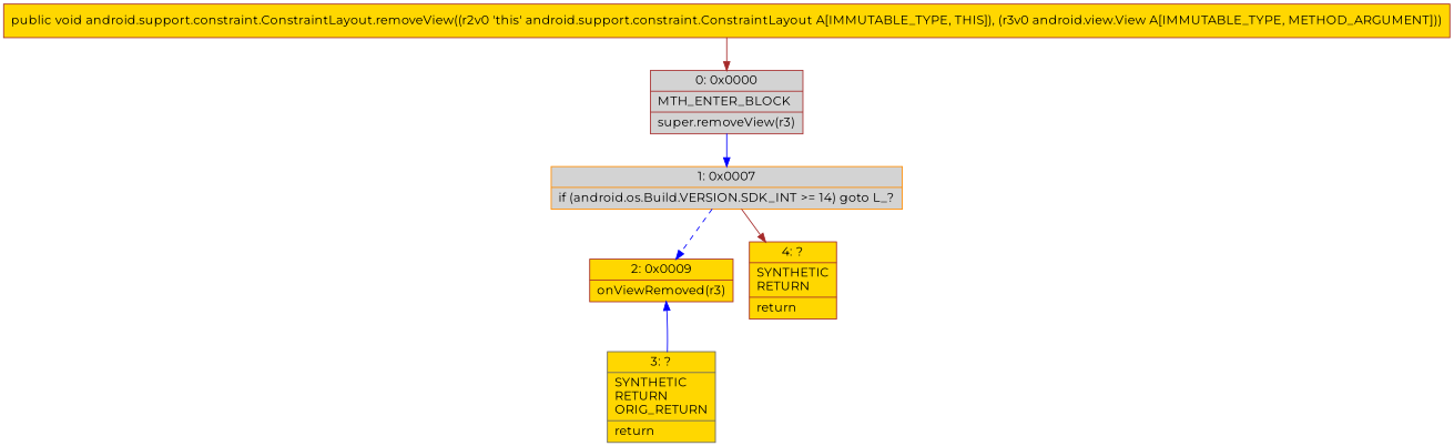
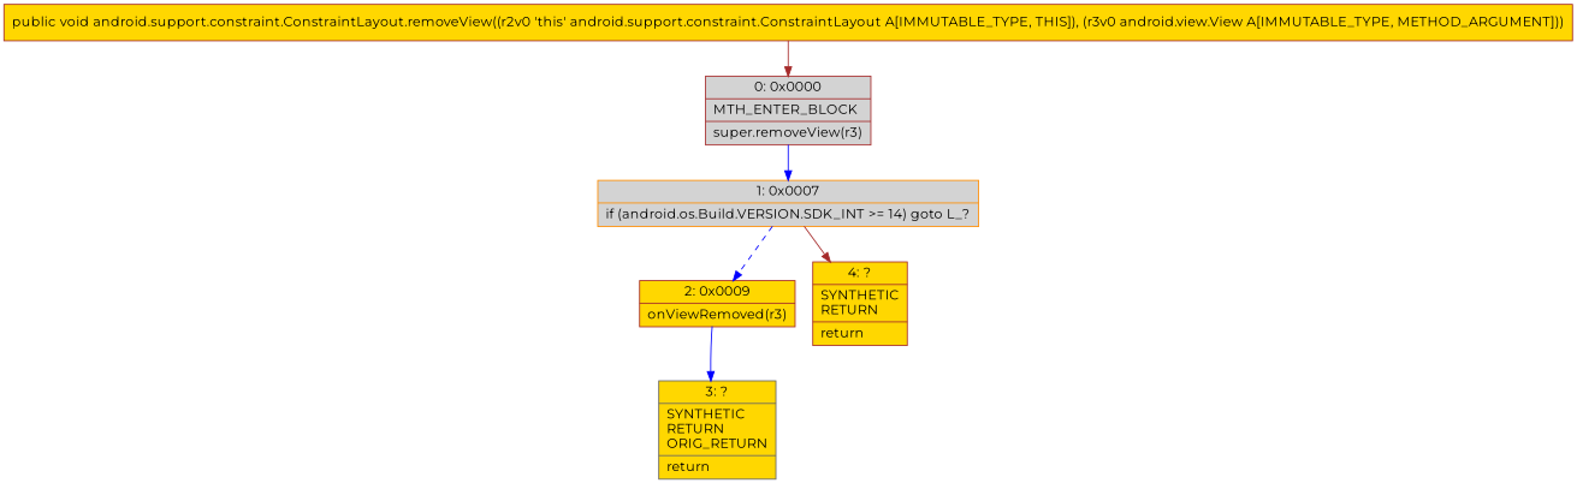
  digraph {
    fontname=Montserrat
    node [color=brown fillcolor=gold fontname=Montserrat shape=record style=filled]
    edge [color=blue fontname=Montserrat]
    n1 [fillcolor=lightgrey label="{0\:\ 0x0000|MTH_ENTER_BLOCK\l|super.removeView(r3)\l}"]
    n2 [color=darkorange fillcolor=lightgrey label="{1\:\ 0x0007|if (android.os.Build.VERSION.SDK_INT \>= 14) goto L_?\l}"]
    n3 [label="{2\:\ 0x0009|onViewRemoved(r3)\l}"]
    n4 [label="{4\:\ ?|SYNTHETIC\lRETURN\l|return\l}"]
    n5 [color=gray40 label="{3\:\ ?|SYNTHETIC\lRETURN\lORIG_RETURN\l|return\l}"]
    n6 [label="{public void android.support.constraint.ConstraintLayout.removeView((r2v0 'this' android.support.constraint.ConstraintLayout A[IMMUTABLE_TYPE, THIS]), (r3v0 android.view.View A[IMMUTABLE_TYPE, METHOD_ARGUMENT])) }"]
    n1 -> n2
    n2 -> n3 [style=dashed]
    n2 -> n4 [color=brown]
-   n5 -> n3
+   n3 -> n5
    n6 -> n1 [color=brown]
  }
